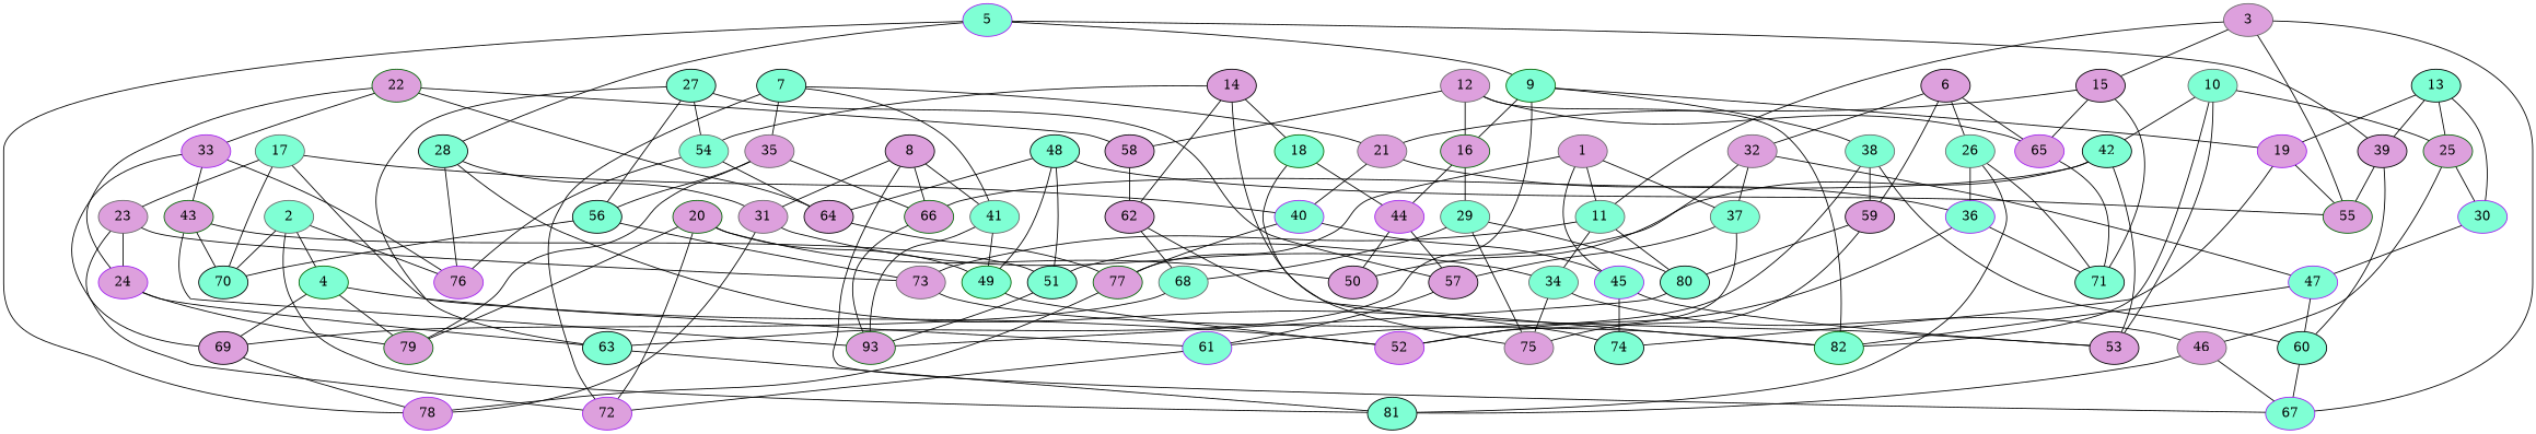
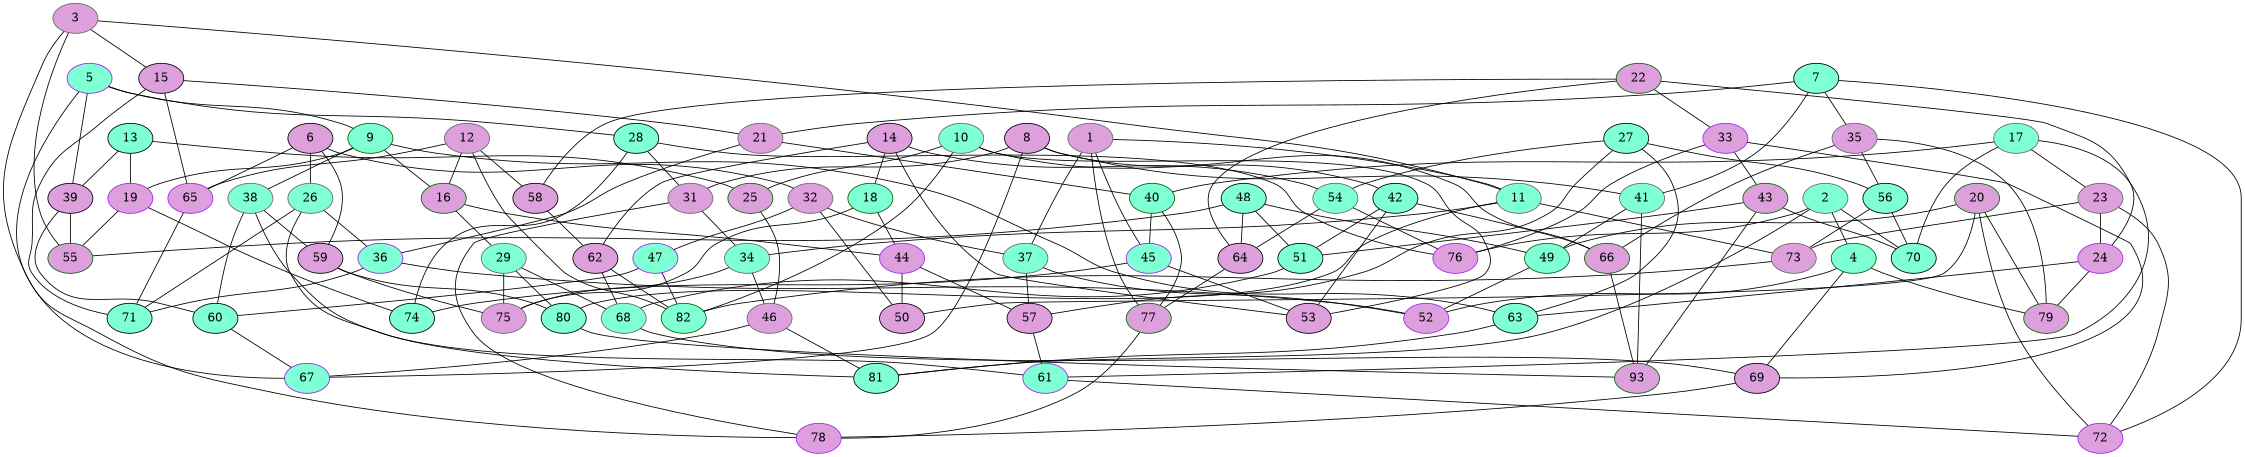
  graph {
    node [color=black fillcolor=plum style=filled]
    1 [color=gray40]
    11 [color=gray40 fillcolor=aquamarine]
    37 [color=gray40 fillcolor=aquamarine]
    45 [color=purple fillcolor=aquamarine]
    77 [color=darkgreen]
    34 [color=gray40 fillcolor=aquamarine]
    73 [color=gray40]
    80 [fillcolor=aquamarine]
    52 [color=purple]
    57
    53
    74 [fillcolor=aquamarine]
    78 [color=purple]
    2 [color=gray40 fillcolor=aquamarine]
    4 [color=darkgreen fillcolor=aquamarine]
    70 [fillcolor=aquamarine]
    76 [color=purple]
    81 [fillcolor=aquamarine]
    69
    79 [color=darkgreen]
    3 [color=gray40]
    15
    55 [color=darkgreen]
    67 [color=purple fillcolor=aquamarine]
    65 [color=purple]
    21 [color=gray40]
    71 [fillcolor=aquamarine]
    58
    62
    5 [color=purple fillcolor=aquamarine]
    9 [color=darkgreen fillcolor=aquamarine]
    28 [fillcolor=aquamarine]
    39
    16 [color=darkgreen]
    38 [color=gray40 fillcolor=aquamarine]
    63 [fillcolor=aquamarine]
    19 [color=purple]
    31 [color=gray40]
    60 [fillcolor=aquamarine]
    26 [color=gray40 fillcolor=aquamarine]
    6
    32 [color=gray40]
    59
    36 [color=purple fillcolor=aquamarine]
    50
    47 [color=purple fillcolor=aquamarine]
    75 [color=gray40]
    7 [fillcolor=aquamarine]
    35 [color=gray40]
    41 [color=gray40 fillcolor=aquamarine]
    72 [color=purple]
-   40 [color=purple fillcolor=aquamarine]
+   40 [color=darkgreen fillcolor=aquamarine]
    66 [color=darkgreen]
    56 [fillcolor=aquamarine]
    49 [color=darkgreen fillcolor=aquamarine]
    n56 [color=darkgreen label=93]
    8
    29 [color=gray40 fillcolor=aquamarine]
    44 [color=purple]
    61 [color=purple fillcolor=aquamarine]
    10 [color=gray40 fillcolor=aquamarine]
    25 [color=darkgreen]
    42 [fillcolor=aquamarine]
    82 [color=darkgreen fillcolor=aquamarine]
-   30 [color=purple fillcolor=aquamarine]
    46 [color=gray40]
    51 [fillcolor=aquamarine]
    12 [color=gray40]
    13 [fillcolor=aquamarine]
    14
    18 [color=darkgreen fillcolor=aquamarine]
    54 [color=gray40 fillcolor=aquamarine]
    64
    68 [color=gray40 fillcolor=aquamarine]
    17 [color=gray40 fillcolor=aquamarine]
    23 [color=gray40]
    24 [color=purple]
    20 [color=darkgreen]
    22 [color=darkgreen]
    33 [color=purple]
    43 [color=darkgreen]
    27 [fillcolor=aquamarine]
    48 [fillcolor=aquamarine]
    1 -- 11
    1 -- 37
    1 -- 45
    1 -- 77
    11 -- 34
    11 -- 73
    11 -- 80
    37 -- 52
    37 -- 57
    45 -- 53
    45 -- 74
    77 -- 78
    34 -- 75
    34 -- 46
    73 -- 82
    80 -- n56
    57 -- 61
    2 -- 4
    2 -- 70
    2 -- 76
    2 -- 81
    4 -- 52
    4 -- 69
    4 -- 79
    69 -- 78
    3 -- 11
    3 -- 15
    3 -- 55
    3 -- 67
    15 -- 65
    15 -- 21
    15 -- 71
    65 -- 71
    21 -- 36
    21 -- 40
    58 -- 62
    62 -- 82
    62 -- 68
    5 -- 78
    5 -- 9
    5 -- 28
    5 -- 39
    9 -- 16
    9 -- 38
    9 -- 63
    9 -- 19
    28 -- 74
    28 -- 76
    28 -- 31
    39 -- 55
    39 -- 60
    16 -- 29
    16 -- 44
    38 -- 60
    38 -- 59
    38 -- 61
    63 -- 81
    19 -- 74
    19 -- 55
    31 -- 34
    31 -- 78
    60 -- 67
    26 -- 81
    26 -- 71
    26 -- 36
    6 -- 65
    6 -- 26
    6 -- 32
    6 -- 59
    32 -- 37
    32 -- 50
    32 -- 47
    59 -- 80
    59 -- 75
    36 -- 52
    36 -- 71
    47 -- 60
    47 -- 82
    7 -- 21
    7 -- 35
    7 -- 41
    7 -- 72
    35 -- 79
    35 -- 66
    35 -- 56
    41 -- 49
    41 -- n56
    40 -- 45
    40 -- 77
    66 -- n56
    56 -- 73
    56 -- 70
    49 -- 52
    8 -- 67
    8 -- 31
    8 -- 41
    8 -- 66
    29 -- 80
    29 -- 75
    29 -- 68
    44 -- 57
    44 -- 50
    61 -- 72
    10 -- 53
    10 -- 25
    10 -- 42
    10 -- 82
-   25 -- 30
    25 -- 46
    42 -- 53
    42 -- 66
    42 -- 51
-   30 -- 47
    46 -- 81
    46 -- 67
-   51 -- n56
+   51 -- 68
    12 -- 65
    12 -- 58
    12 -- 16
    12 -- 82
    13 -- 39
    13 -- 19
    13 -- 25
-   13 -- 30
    14 -- 53
    14 -- 62
    14 -- 18
    14 -- 54
    18 -- 75
    18 -- 44
    54 -- 76
    54 -- 64
    64 -- 77
    68 -- 69
    17 -- 70
    17 -- 40
    17 -- 61
    17 -- 23
    23 -- 73
    23 -- 72
    23 -- 24
    24 -- 79
    24 -- 63
    20 -- 79
    20 -- 50
    20 -- 72
    20 -- 49
    22 -- 58
    22 -- 64
    22 -- 24
    22 -- 33
    33 -- 76
    33 -- 69
    33 -- 43
    43 -- 70
    43 -- n56
    43 -- 51
    27 -- 57
    27 -- 63
    27 -- 56
    27 -- 54
    48 -- 55
    48 -- 49
    48 -- 51
    48 -- 64
  }
